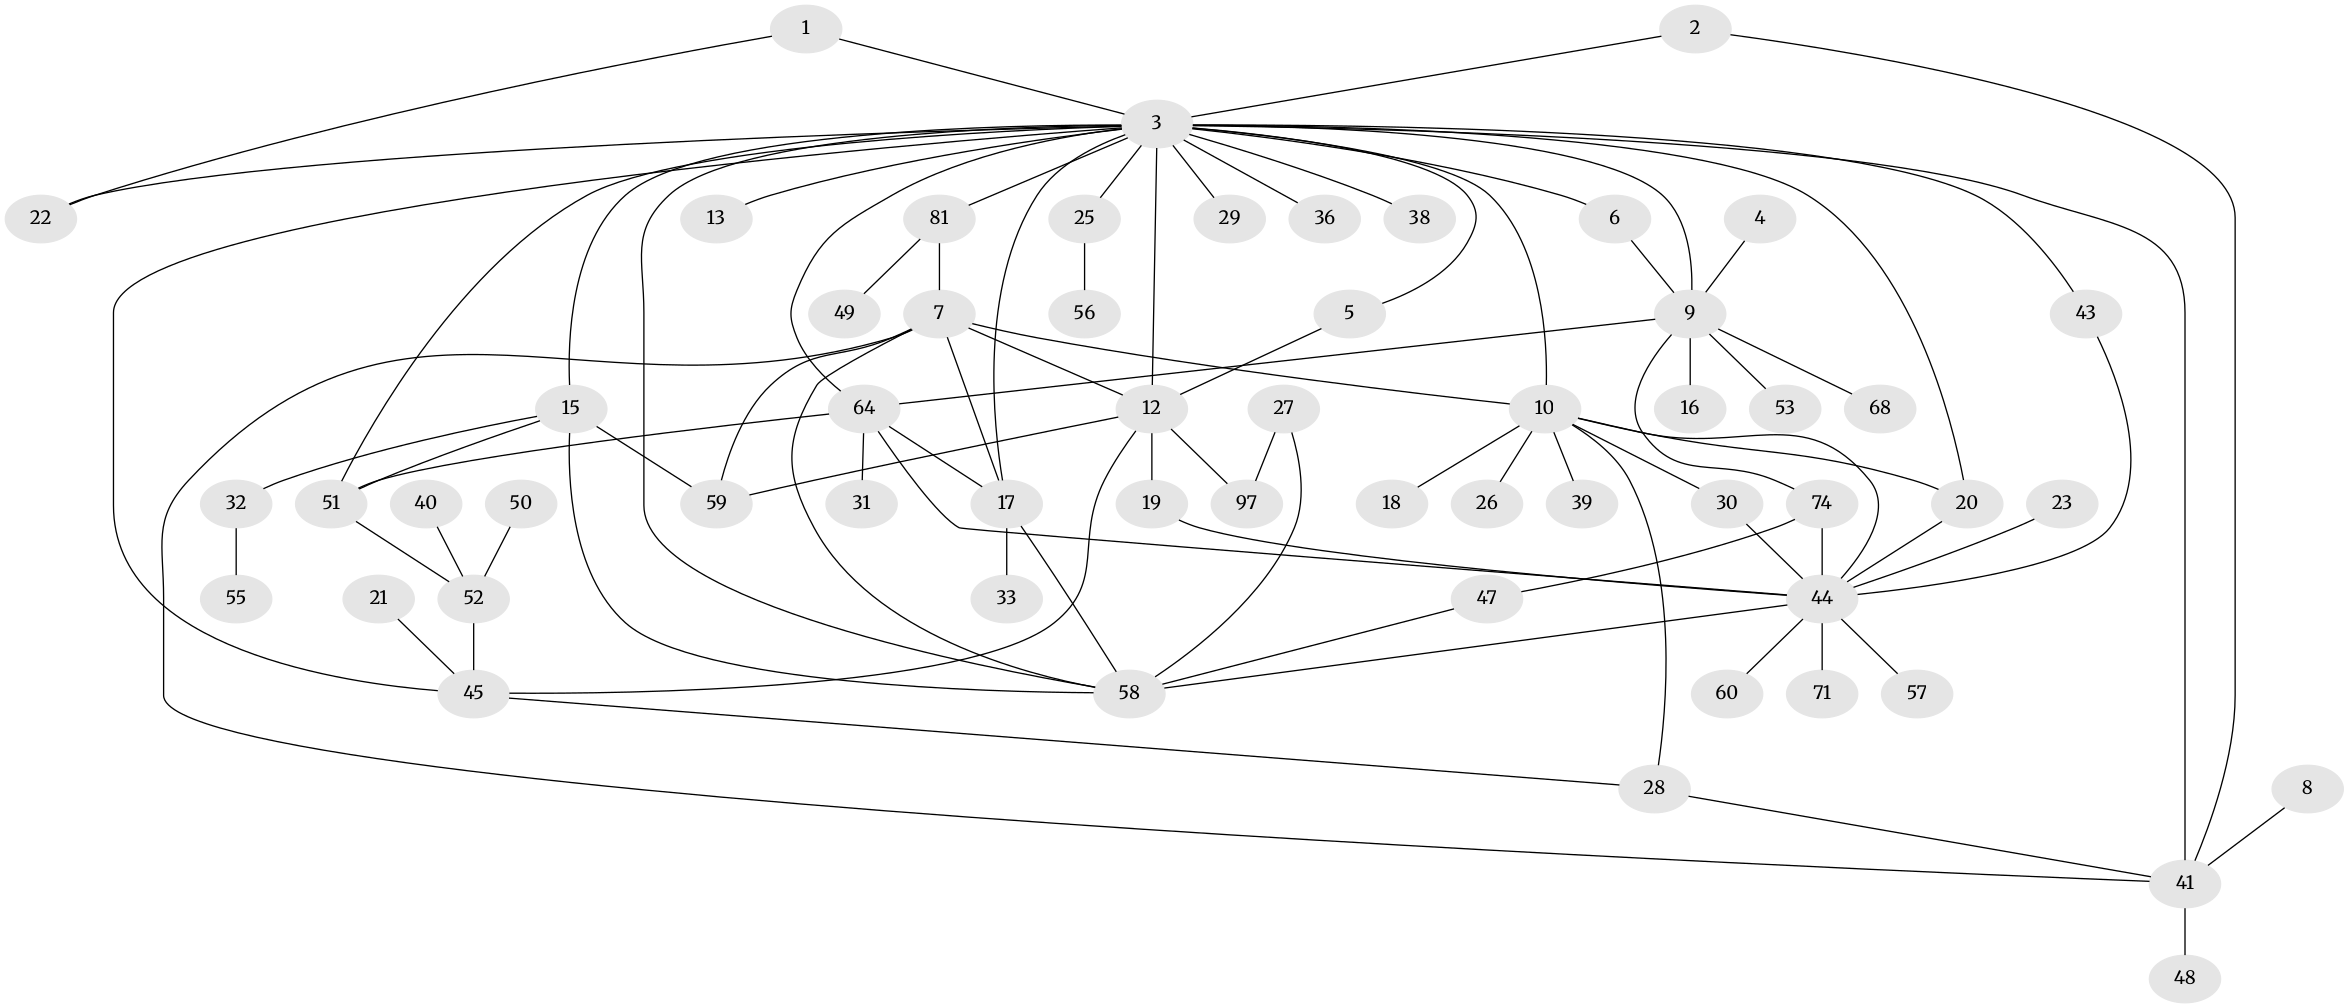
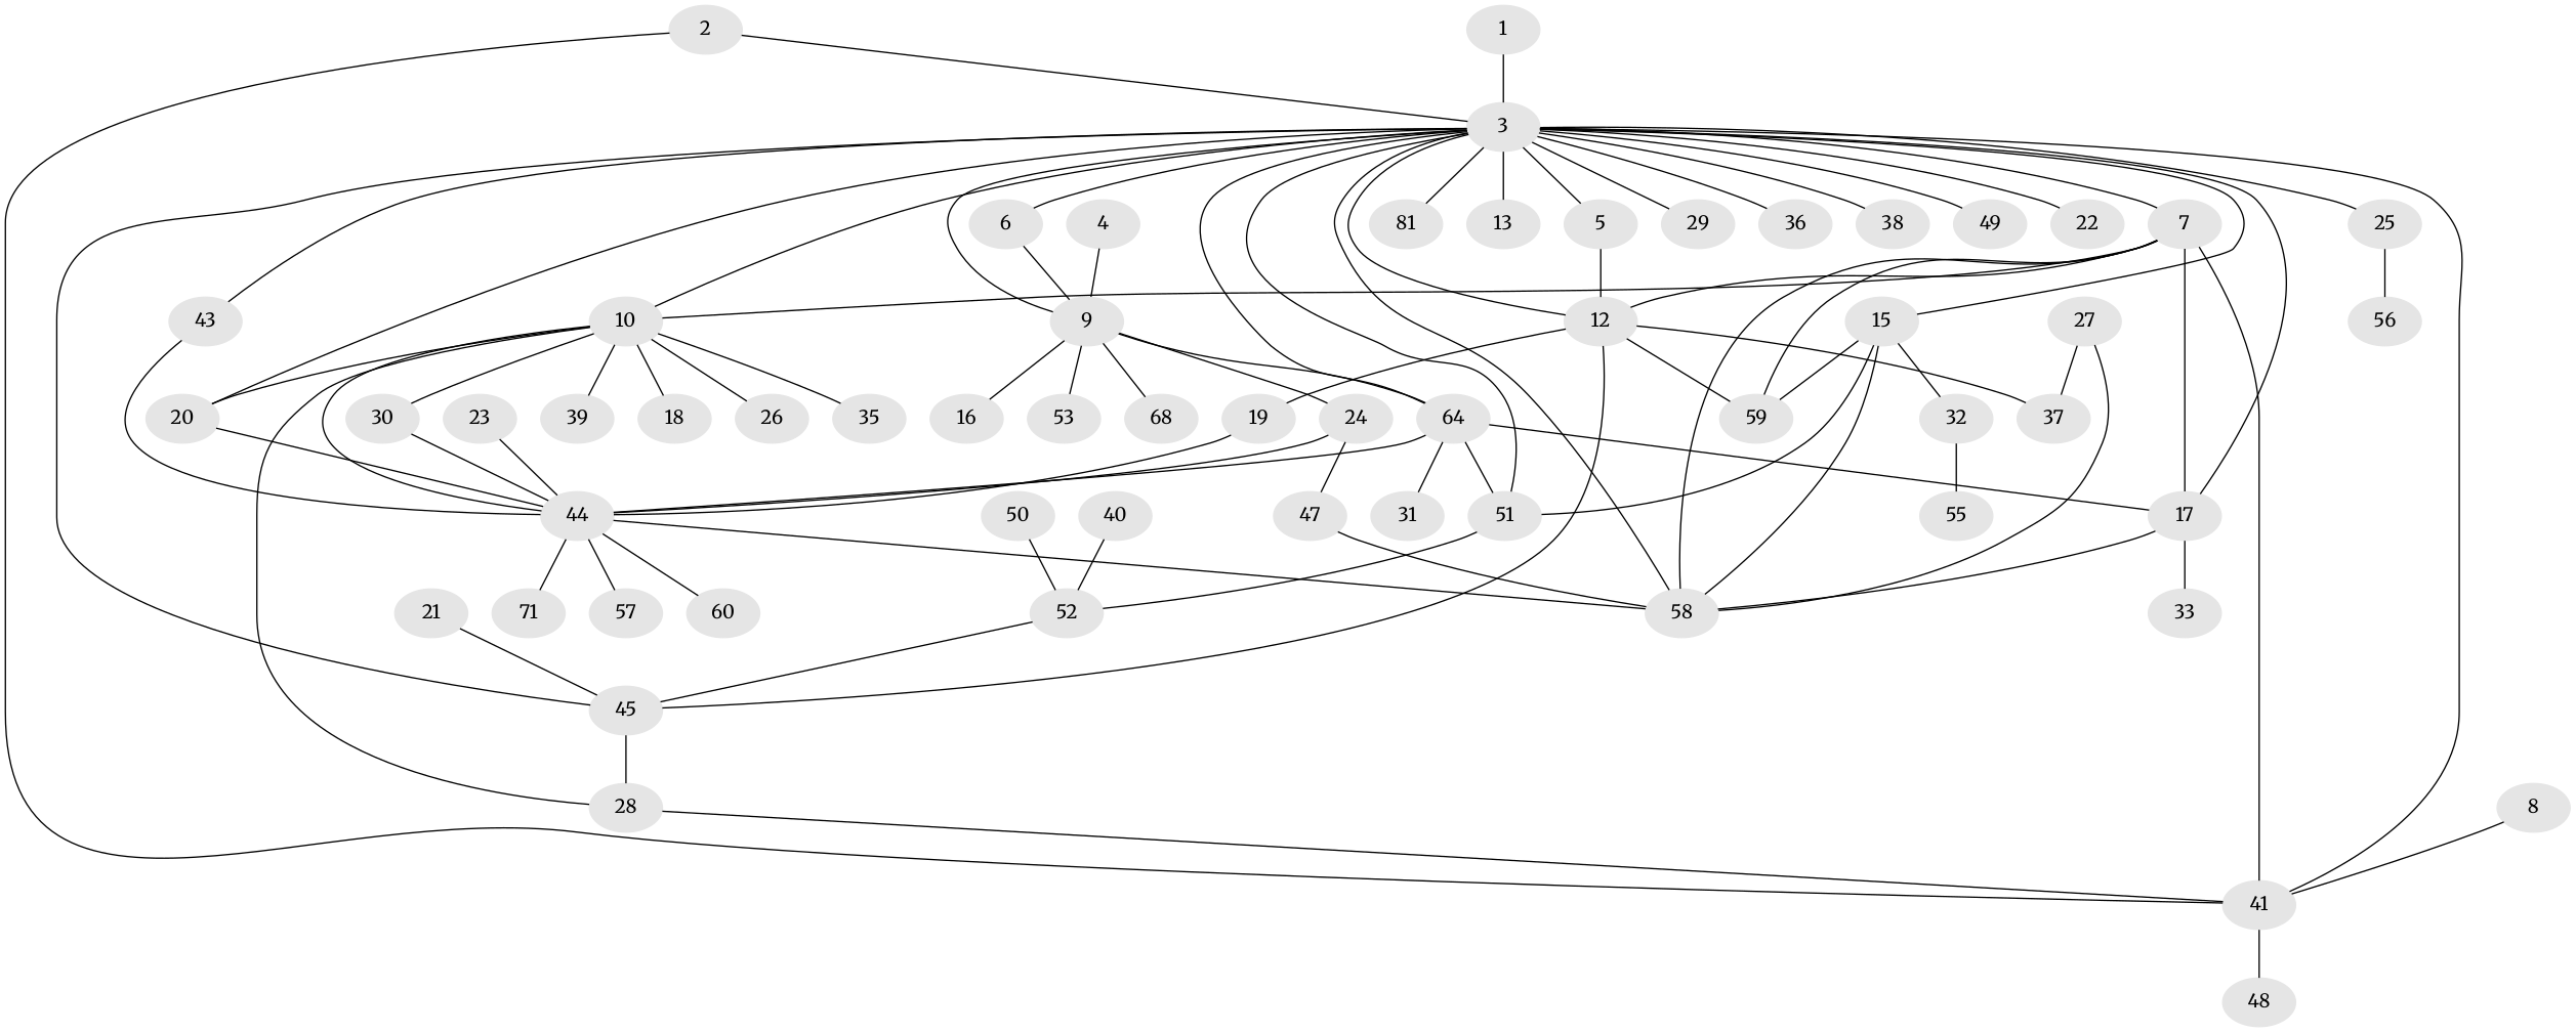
  graph {
    fontname=Merriweather
    node [color=gray90 fontname=Merriweather style=filled]
    edge [fontname=Merriweather weight=1.0]
    1
    3
    22
    41
    5
    6
    7
    9
    10
    n10 [label=81]
    12
    13
    n13 [label=64]
    15
    17
    20
    25
    29
    36
    38
    43
    45
    51
    58
    2
    48
    59
    16
-   24 [label=74]
+   24
    53
    n31 [label=68]
    18
    26
    28
    30
+   35
    39
    44
    49
    19
-   37 [label=97]
+   37
    31
    32
    33
    56
    52
    4
    8
    47
    57
    60
    n52 [label=71]
    55
    21
    23
    27
    40
    50
    1 -- 3
-   1 -- 22
    3 -- 22
    3 -- 41
    3 -- 5
    3 -- 6
-   n10 -- 7 [weight=2.0]
+   3 -- 7 [weight=2.0]
    3 -- 9
    3 -- 10
    3 -- n10
    3 -- 12
    3 -- 13
    3 -- n13
    3 -- 15
    3 -- 17
    3 -- 20
    3 -- 25
    3 -- 29
    3 -- 36
    3 -- 38
    3 -- 43
    3 -- 45
    3 -- 51
    3 -- 58
    41 -- 48
    5 -- 12
    6 -- 9
    7 -- 41
    7 -- 10
    7 -- 12
    7 -- 17
    7 -- 58
    7 -- 59
    9 -- n13
    9 -- 16
    9 -- 24
    9 -- 53
    9 -- n31
    10 -- 20
    10 -- 18
    10 -- 26
    10 -- 28
    10 -- 30
+   10 -- 35
    10 -- 39
    10 -- 44
-   n10 -- 49
+   3 -- 49
    12 -- 45
    12 -- 59
    12 -- 19
    12 -- 37
    n13 -- 17
    n13 -- 51
    n13 -- 44
    n13 -- 31
    15 -- 51
    15 -- 58
    15 -- 59
    15 -- 32
    17 -- 58
    17 -- 33 [weight=2.0]
    20 -- 44
    25 -- 56
    43 -- 44
    45 -- 28
    51 -- 52
    2 -- 3
    2 -- 41
    24 -- 44
    24 -- 47
    28 -- 41
    30 -- 44
    44 -- 58
    44 -- 57
    44 -- 60
    44 -- n52
    19 -- 44
    32 -- 55
    52 -- 45
    4 -- 9
    8 -- 41
    47 -- 58
    21 -- 45
    23 -- 44
    27 -- 58
    27 -- 37
    40 -- 52
    50 -- 52
  }
